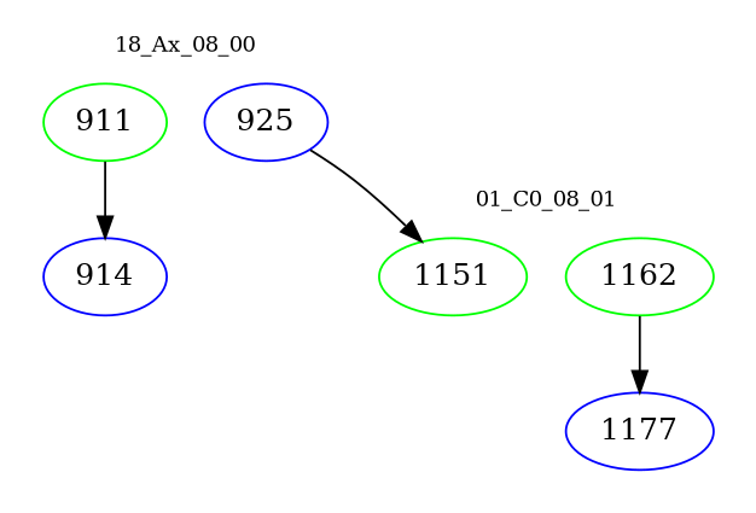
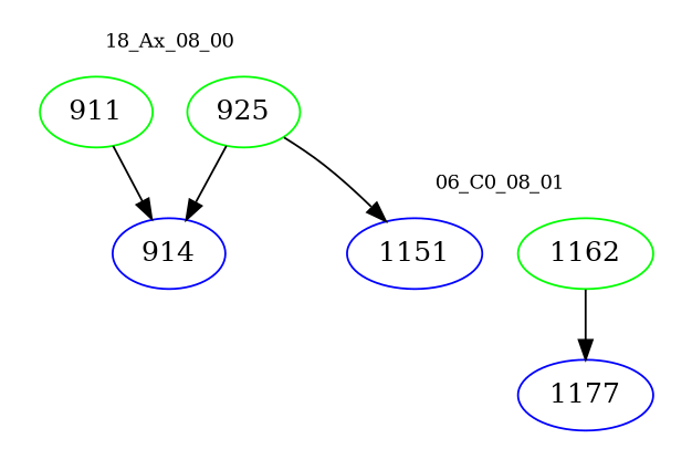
  digraph {
    node [color=green]
    edge [color=black]
-   n1 [color=blue label=925]
+   n1 [label=925]
    n2 [color=blue label=914]
    n3 [label=911]
    n4 [label=1162]
    n5 [color=blue label=1177]
-   n6 [label=1151]
+   n6 [color=blue label=1151]
    subgraph cluster_1 {
      color=white
      fontsize=10
      label="18_Ax_08_00"
      n1
      n2
      n3
    }
    subgraph cluster_2 {
      color=white
      fontsize=10
-     label="01_C0_08_01"
+     label="06_C0_08_01"
      n4
      n5
      n6
    }
+   n1 -> n2
    n1 -> n6
    n3 -> n2
    n4 -> n5
  }
